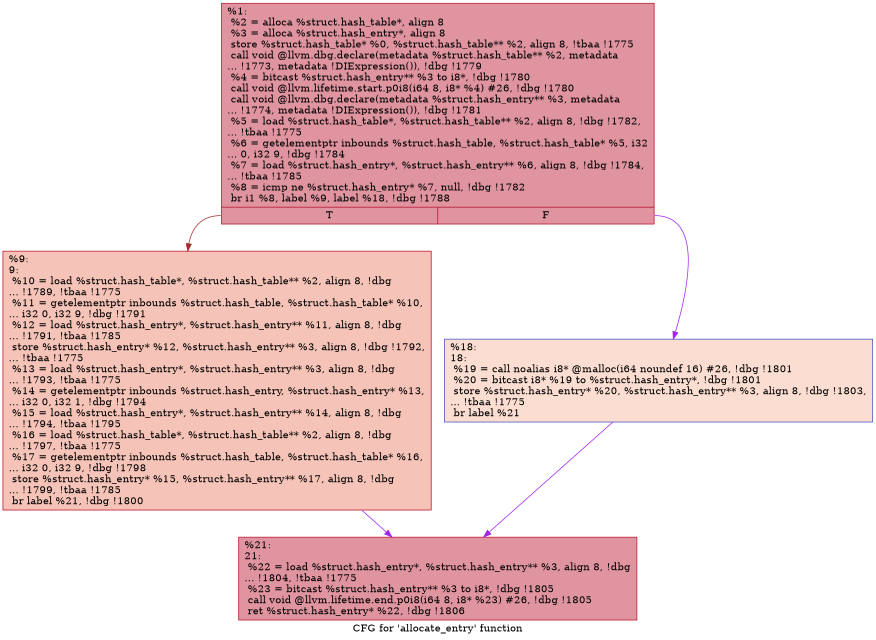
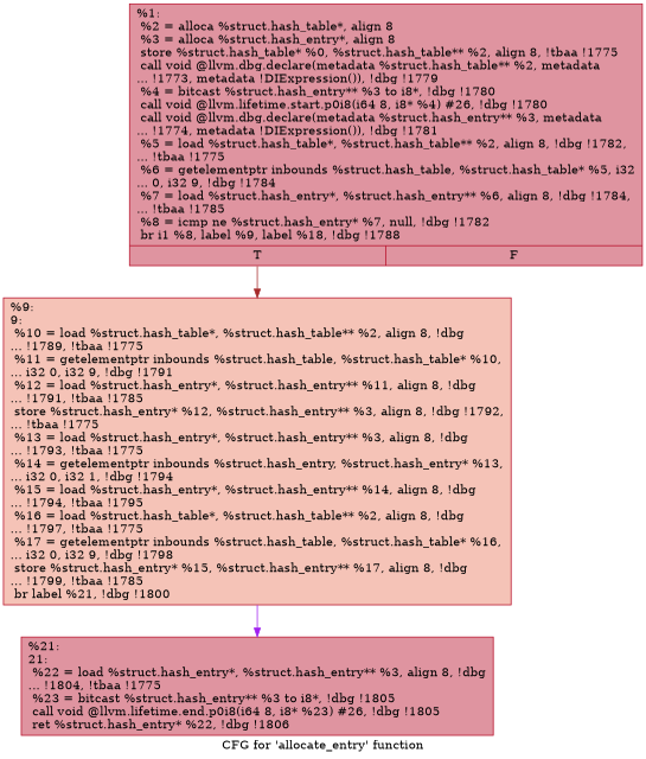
  digraph {
    label="CFG for 'allocate_entry' function"
    node [color="#b70d28ff" fillcolor="#b70d2870" shape=record style=filled]
    edge [color=purple]
    n1 [label="{%1:\l  %2 = alloca %struct.hash_table*, align 8\l  %3 = alloca %struct.hash_entry*, align 8\l  store %struct.hash_table* %0, %struct.hash_table** %2, align 8, !tbaa !1775\l  call void @llvm.dbg.declare(metadata %struct.hash_table** %2, metadata\l... !1773, metadata !DIExpression()), !dbg !1779\l  %4 = bitcast %struct.hash_entry** %3 to i8*, !dbg !1780\l  call void @llvm.lifetime.start.p0i8(i64 8, i8* %4) #26, !dbg !1780\l  call void @llvm.dbg.declare(metadata %struct.hash_entry** %3, metadata\l... !1774, metadata !DIExpression()), !dbg !1781\l  %5 = load %struct.hash_table*, %struct.hash_table** %2, align 8, !dbg !1782,\l... !tbaa !1775\l  %6 = getelementptr inbounds %struct.hash_table, %struct.hash_table* %5, i32\l... 0, i32 9, !dbg !1784\l  %7 = load %struct.hash_entry*, %struct.hash_entry** %6, align 8, !dbg !1784,\l... !tbaa !1785\l  %8 = icmp ne %struct.hash_entry* %7, null, !dbg !1782\l  br i1 %8, label %9, label %18, !dbg !1788\l|{<s0>T|<s1>F}}"]
    n2 [fillcolor="#e8765c70" label="{%9:\l9:                                                \l  %10 = load %struct.hash_table*, %struct.hash_table** %2, align 8, !dbg\l... !1789, !tbaa !1775\l  %11 = getelementptr inbounds %struct.hash_table, %struct.hash_table* %10,\l... i32 0, i32 9, !dbg !1791\l  %12 = load %struct.hash_entry*, %struct.hash_entry** %11, align 8, !dbg\l... !1791, !tbaa !1785\l  store %struct.hash_entry* %12, %struct.hash_entry** %3, align 8, !dbg !1792,\l... !tbaa !1775\l  %13 = load %struct.hash_entry*, %struct.hash_entry** %3, align 8, !dbg\l... !1793, !tbaa !1775\l  %14 = getelementptr inbounds %struct.hash_entry, %struct.hash_entry* %13,\l... i32 0, i32 1, !dbg !1794\l  %15 = load %struct.hash_entry*, %struct.hash_entry** %14, align 8, !dbg\l... !1794, !tbaa !1795\l  %16 = load %struct.hash_table*, %struct.hash_table** %2, align 8, !dbg\l... !1797, !tbaa !1775\l  %17 = getelementptr inbounds %struct.hash_table, %struct.hash_table* %16,\l... i32 0, i32 9, !dbg !1798\l  store %struct.hash_entry* %15, %struct.hash_entry** %17, align 8, !dbg\l... !1799, !tbaa !1785\l  br label %21, !dbg !1800\l}"]
-   n3 [color="#3d50c3ff" fillcolor="#f7b39670" label="{%18:\l18:                                               \l  %19 = call noalias i8* @malloc(i64 noundef 16) #26, !dbg !1801\l  %20 = bitcast i8* %19 to %struct.hash_entry*, !dbg !1801\l  store %struct.hash_entry* %20, %struct.hash_entry** %3, align 8, !dbg !1803,\l... !tbaa !1775\l  br label %21\l}"]
    n4 [label="{%21:\l21:                                               \l  %22 = load %struct.hash_entry*, %struct.hash_entry** %3, align 8, !dbg\l... !1804, !tbaa !1775\l  %23 = bitcast %struct.hash_entry** %3 to i8*, !dbg !1805\l  call void @llvm.lifetime.end.p0i8(i64 8, i8* %23) #26, !dbg !1805\l  ret %struct.hash_entry* %22, !dbg !1806\l}"]
    n1 -> n2 [tailport=s0 color=brown]
-   n1 -> n3 [tailport=s1]
    n2 -> n4
-   n3 -> n4
  }
